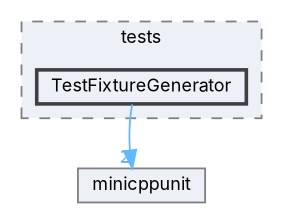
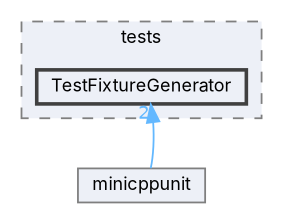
  digraph {
    compound=true
    fontname=Inter
    node [fillcolor="#edf0f7" fontname=Inter fontsize=10 shape=box]
    n1 [color=grey25 height=0.2 label=TestFixtureGenerator style="filled,bold" width=0.4]
    n2 [color=grey50 height=0.2 label=minicppunit style=filled width=0.4]
    subgraph cluster_1 {
      bgcolor="#edf0f7"
      fontsize=10
      label=tests
      pencolor=grey50
      style="filled,dashed"
      n1
    }
-   n1 -> n2 [color=steelblue1 fontcolor=steelblue1 fontname=Inter fontsize=10 headlabel=2 labeldistance=1.5 labelfontname=Helvetica labelfontsize=10]
+   n2 -> n1 [color=steelblue1 fontcolor=steelblue1 fontname=Inter fontsize=10 headlabel=2 labeldistance=1.5 labelfontname=Helvetica labelfontsize=10]
  }
